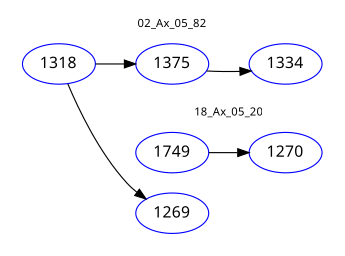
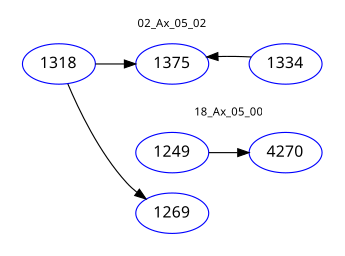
  digraph {
    fontname="Noto Sans"
    rankdir=LR
    node [color=blue fontname="Noto Sans"]
    edge [color=black fontname="Noto Sans"]
-   n1 [label=1749]
-   n2 [label=1270]
+   n1 [label=1249]
+   n2 [label=4270]
    n3 [label=1269]
    n4 [label=1318]
    n5 [label=1375]
    n6 [label=1334]
    subgraph cluster_1 {
      color=white
      fontsize=10
-     label="18_Ax_05_20"
+     label="18_Ax_05_00"
      n1
      n2
      n3
    }
    subgraph cluster_2 {
      color=white
      fontsize=10
-     label="02_Ax_05_82"
+     label="02_Ax_05_02"
      n4
      n5
      n6
    }
    n1 -> n2
    n4 -> n3
    n4 -> n5
-   n5 -> n6
+   n6 -> n5
  }
